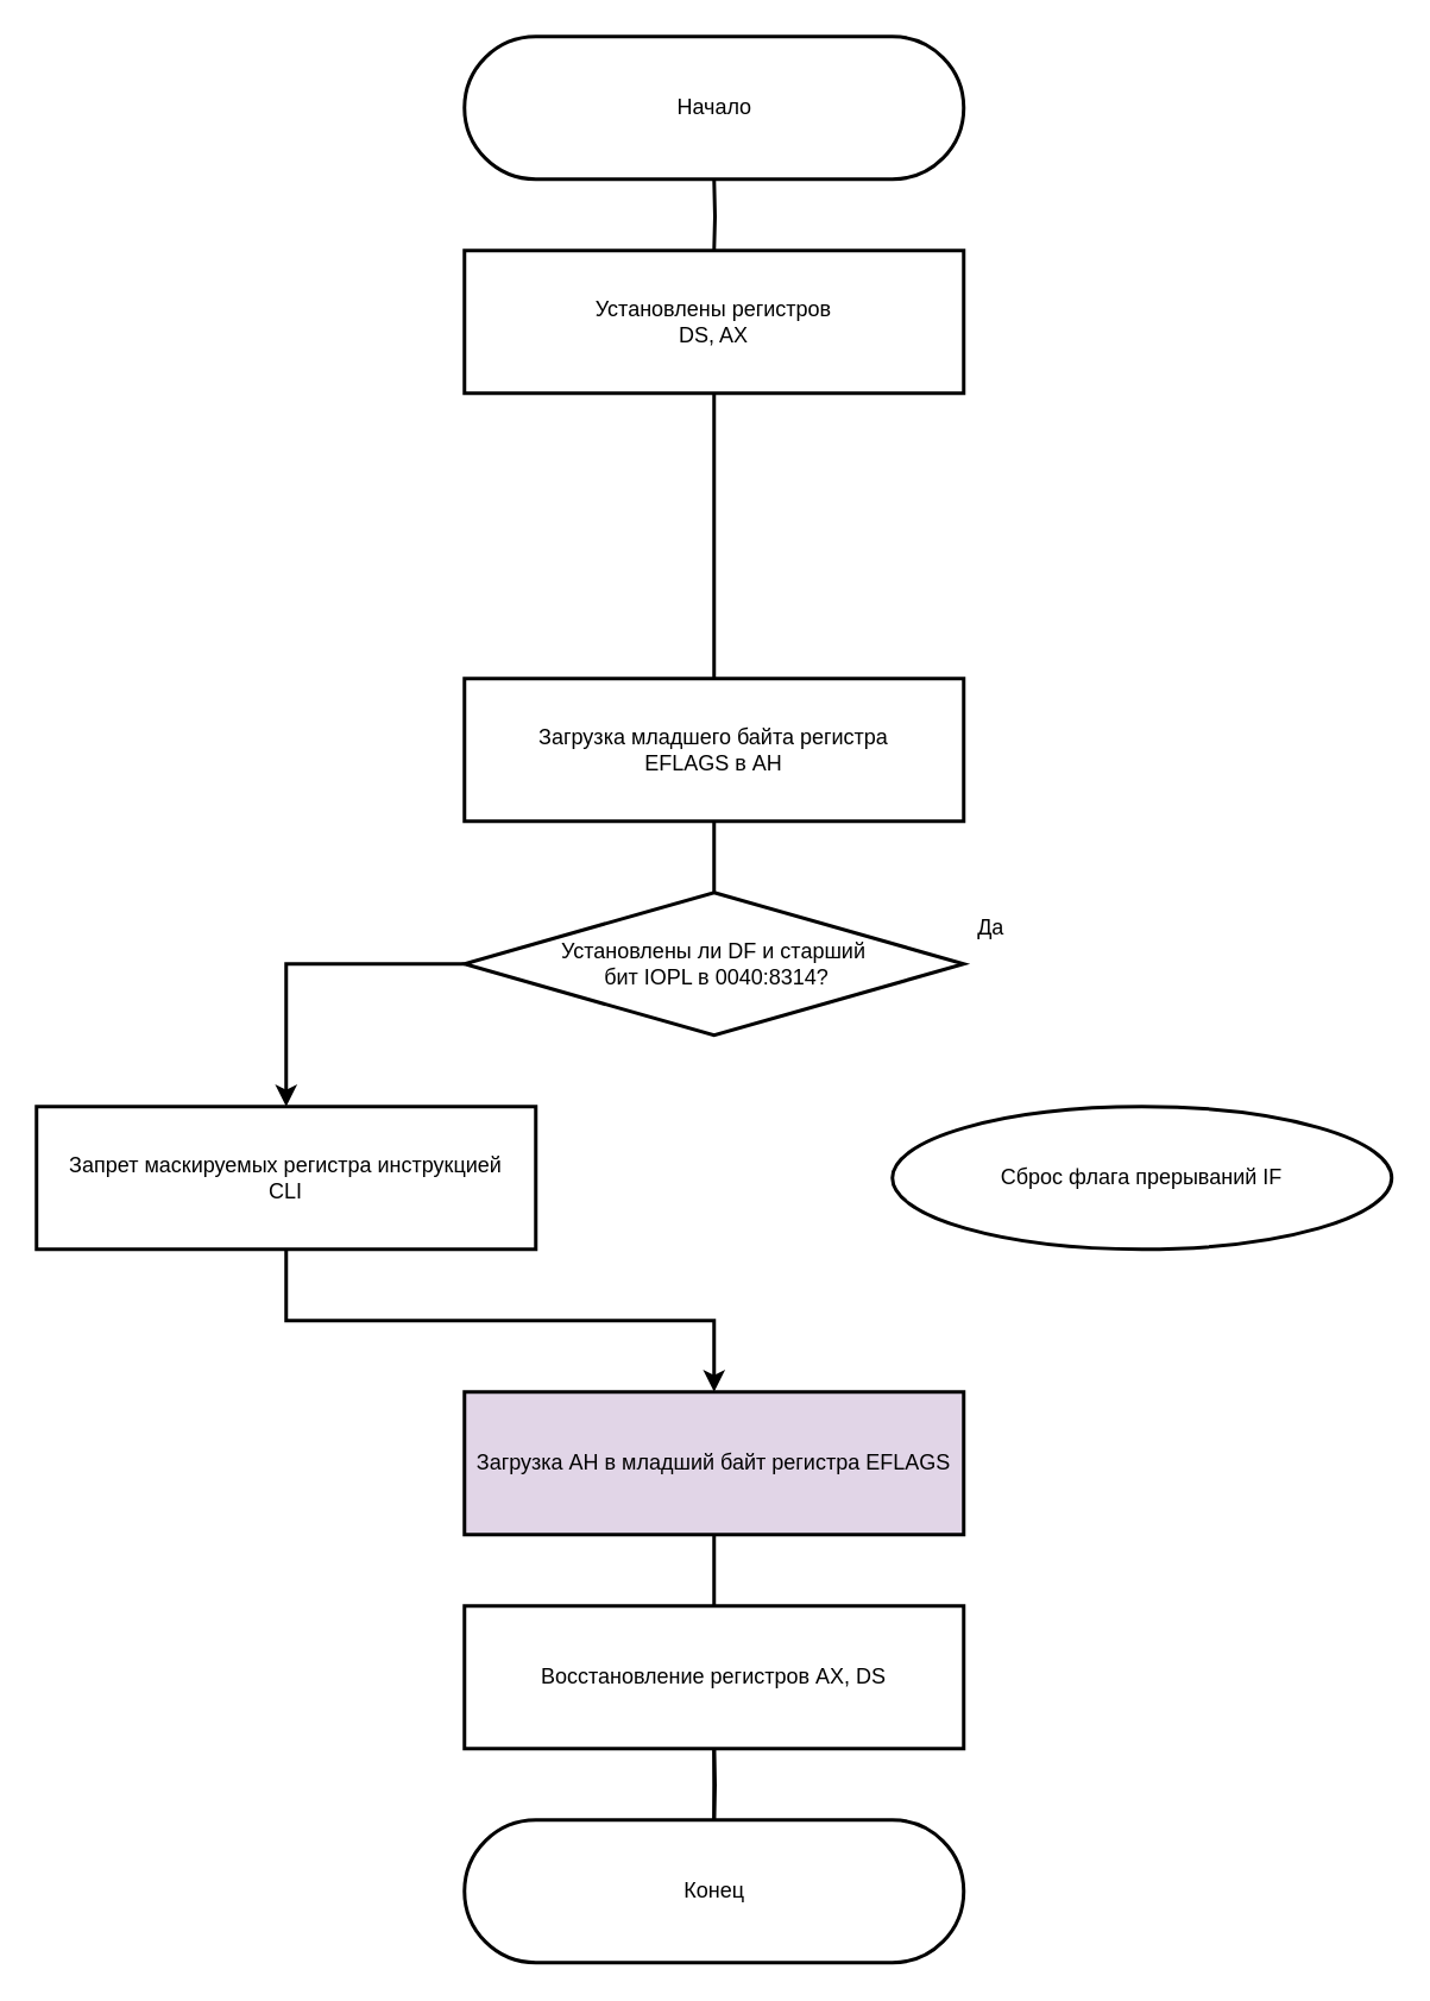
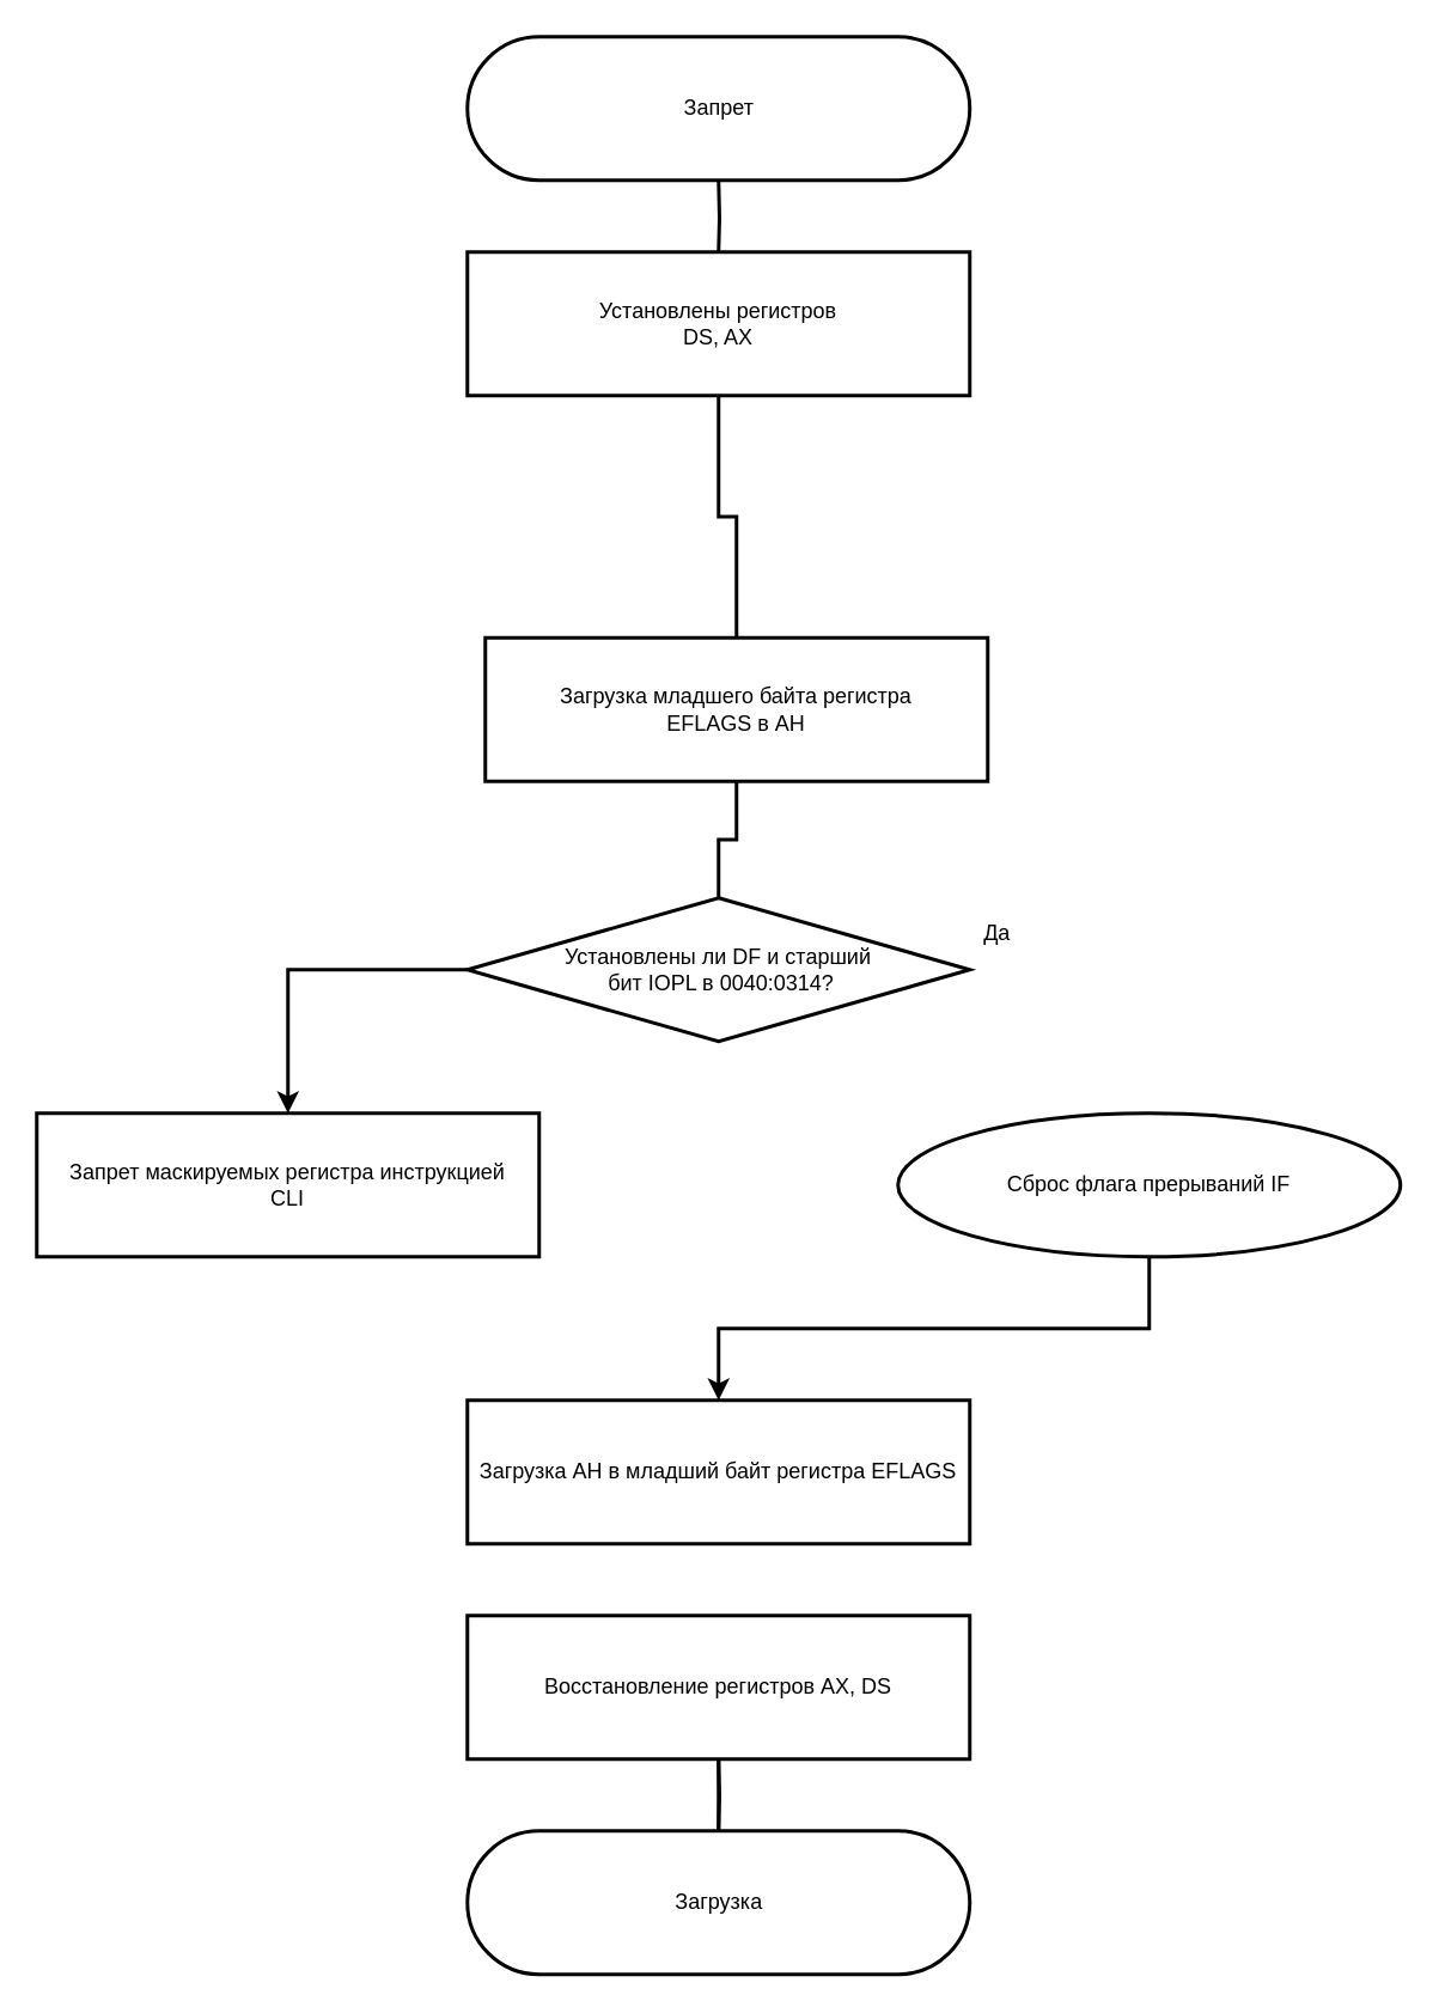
  <mxCell id="0" />
  <mxCell id="1" parent="0" />
  <mxCell id="2" style="edgeStyle=orthogonalEdgeStyle;rounded=0;orthogonalLoop=1;jettySize=auto;html=1;exitX=0.5;exitY=1;exitDx=0;exitDy=0;exitPerimeter=0;entryX=0.5;entryY=0;entryDx=0;entryDy=0;startArrow=none;startFill=0;endArrow=none;endFill=0;strokeWidth=2;" parent="1" target="4" edge="1"><mxGeometry relative="1" as="geometry"><mxPoint x="400" y="100" as="sourcePoint" /></mxGeometry></mxCell>
  <mxCell id="3" style="edgeStyle=orthogonalEdgeStyle;rounded=0;orthogonalLoop=1;jettySize=auto;html=1;exitX=0.5;exitY=1;exitDx=0;exitDy=0;entryX=0.5;entryY=0;entryDx=0;entryDy=0;startArrow=none;startFill=0;endArrow=none;endFill=0;strokeWidth=2;" parent="1" source="4" target="6" edge="1"><mxGeometry relative="1" as="geometry" /></mxCell>
  <mxCell id="4" value="&lt;span&gt;Установлены регистров&lt;br&gt;DS, AX&lt;br&gt;&lt;/span&gt;" style="whiteSpace=wrap;html=1;rounded=0;arcSize=6;strokeWidth=2;" parent="1" vertex="1"><mxGeometry x="260" y="140" width="280" height="80" as="geometry" /></mxCell>
  <mxCell id="5" style="edgeStyle=orthogonalEdgeStyle;rounded=0;orthogonalLoop=1;jettySize=auto;html=1;exitX=0.5;exitY=1;exitDx=0;exitDy=0;entryX=0.5;entryY=0;entryDx=0;entryDy=0;startArrow=none;startFill=0;endArrow=none;endFill=0;strokeWidth=2;" parent="1" source="6" target="8" edge="1"><mxGeometry relative="1" as="geometry" /></mxCell>
- <mxCell id="6" value="&lt;span&gt;Загрузка младшего байта регистра&lt;br&gt;EFLAGS в AH&lt;br&gt;&lt;/span&gt;" style="whiteSpace=wrap;html=1;rounded=0;arcSize=6;strokeWidth=2;" parent="1" vertex="1"><mxGeometry x="260" y="380" width="280" height="80" as="geometry" /></mxCell>
+ <mxCell id="6" value="&lt;span&gt;Загрузка младшего байта регистра&lt;br&gt;EFLAGS в AH&lt;br&gt;&lt;/span&gt;" style="whiteSpace=wrap;html=1;rounded=0;arcSize=6;strokeWidth=2;" parent="1" vertex="1"><mxGeometry x="270" y="355" width="280" height="80" as="geometry" /></mxCell>
  <mxCell id="7" style="edgeStyle=orthogonalEdgeStyle;rounded=0;orthogonalLoop=1;jettySize=auto;html=1;exitX=0;exitY=0.5;exitDx=0;exitDy=0;entryX=0.5;entryY=0;entryDx=0;entryDy=0;startArrow=none;startFill=0;endArrow=classic;endFill=1;strokeWidth=2;" parent="1" source="8" target="12" edge="1"><mxGeometry relative="1" as="geometry" /></mxCell>
- <mxCell id="8" value="&lt;font style=&quot;font-size: 12px&quot;&gt;Установлены ли DF и старший&lt;br&gt;&amp;nbsp;бит IOPL в 0040:8314?&lt;/font&gt;" style="rhombus;whiteSpace=wrap;html=1;rounded=0;arcSize=6;strokeWidth=2;" parent="1" vertex="1"><mxGeometry x="260" y="500" width="280" height="80" as="geometry" /></mxCell>
+ <mxCell id="8" value="&lt;font style=&quot;font-size: 12px&quot;&gt;Установлены ли DF и старший&lt;br&gt;&amp;nbsp;бит IOPL в 0040:0314?&lt;/font&gt;" style="rhombus;whiteSpace=wrap;html=1;rounded=0;arcSize=6;strokeWidth=2;" parent="1" vertex="1"><mxGeometry x="260" y="500" width="280" height="80" as="geometry" /></mxCell>
+ <mxCell id="9" style="edgeStyle=orthogonalEdgeStyle;rounded=0;orthogonalLoop=1;jettySize=auto;html=1;exitX=0.5;exitY=1;exitDx=0;exitDy=0;startArrow=none;startFill=0;endArrow=classic;endFill=1;entryX=0.5;entryY=0;entryDx=0;entryDy=0;strokeWidth=2;" parent="1" source="10" target="14" edge="1"><mxGeometry relative="1" as="geometry"><mxPoint x="400" y="780" as="targetPoint" /></mxGeometry></mxCell>
  <mxCell id="10" value="&lt;font style=&quot;font-size: 12px&quot;&gt;Сброс флага прерываний IF&lt;/font&gt;" style="ellipse;whiteSpace=wrap;html=1;arcSize=6;strokeWidth=2;" parent="1" vertex="1"><mxGeometry x="500" y="620" width="280" height="80" as="geometry" /></mxCell>
- <mxCell id="11" style="edgeStyle=orthogonalEdgeStyle;rounded=0;orthogonalLoop=1;jettySize=auto;html=1;exitX=0.5;exitY=1;exitDx=0;exitDy=0;startArrow=none;startFill=0;endArrow=classic;endFill=1;strokeWidth=2;" parent="1" source="12" target="14" edge="1"><mxGeometry relative="1" as="geometry" /></mxCell>
  <mxCell id="12" value="&lt;span&gt;Запрет маскируемых регистра инструкцией&lt;br&gt;CLI&lt;br&gt;&lt;/span&gt;" style="whiteSpace=wrap;html=1;rounded=0;arcSize=6;strokeWidth=2;" parent="1" vertex="1"><mxGeometry x="20" y="620" width="280" height="80" as="geometry" /></mxCell>
- <mxCell id="13" style="edgeStyle=orthogonalEdgeStyle;rounded=0;orthogonalLoop=1;jettySize=auto;html=1;exitX=0.5;exitY=1;exitDx=0;exitDy=0;startArrow=none;startFill=0;endArrow=none;endFill=0;strokeWidth=2;" parent="1" source="14" target="16" edge="1"><mxGeometry relative="1" as="geometry" /></mxCell>
- <mxCell id="14" value="&lt;font style=&quot;font-size: 12px&quot;&gt;Загрузка AH в младший байт регистра EFLAGS&lt;/font&gt;" style="whiteSpace=wrap;html=1;rounded=0;arcSize=6;strokeWidth=2;fillColor=#e1d5e7;" parent="1" vertex="1"><mxGeometry x="260" y="780" width="280" height="80" as="geometry" /></mxCell>
+ <mxCell id="14" value="&lt;font style=&quot;font-size: 12px&quot;&gt;Загрузка AH в младший байт регистра EFLAGS&lt;/font&gt;" style="whiteSpace=wrap;html=1;rounded=0;arcSize=6;strokeWidth=2;" parent="1" vertex="1"><mxGeometry x="260" y="780" width="280" height="80" as="geometry" /></mxCell>
  <mxCell id="15" style="edgeStyle=orthogonalEdgeStyle;rounded=0;orthogonalLoop=1;jettySize=auto;html=1;exitX=0.5;exitY=1;exitDx=0;exitDy=0;entryX=0.5;entryY=0;entryDx=0;entryDy=0;entryPerimeter=0;startArrow=none;startFill=0;endArrow=none;endFill=0;strokeWidth=2;" parent="1" source="16" edge="1"><mxGeometry relative="1" as="geometry"><mxPoint x="400" y="1020" as="targetPoint" /></mxGeometry></mxCell>
  <mxCell id="16" value="&lt;font style=&quot;font-size: 12px&quot;&gt;Восстановление регистров AX, DS&lt;/font&gt;" style="whiteSpace=wrap;html=1;rounded=0;arcSize=6;strokeWidth=2;" parent="1" vertex="1"><mxGeometry x="260" y="900" width="280" height="80" as="geometry" /></mxCell>
  <mxCell id="17" value="Да" style="text;html=1;align=center;verticalAlign=middle;resizable=0;points=[];autosize=1;strokeColor=none;fillColor=none;strokeWidth=2;" parent="1" vertex="1"><mxGeometry x="540" y="510" width="30" height="20" as="geometry" /></mxCell>
  <mxCell id="18" style="edgeStyle=orthogonalEdgeStyle;rounded=0;orthogonalLoop=1;jettySize=auto;html=1;exitX=0.5;exitY=1;exitDx=0;exitDy=0;entryX=0.5;entryY=0;entryDx=0;entryDy=0;entryPerimeter=0;startArrow=none;startFill=0;endArrow=none;endFill=0;strokeWidth=2;" parent="1" edge="1"><mxGeometry relative="1" as="geometry"><mxPoint x="400" y="980" as="sourcePoint" /><mxPoint x="400" y="1020" as="targetPoint" /></mxGeometry></mxCell>
- <mxCell id="19" value="Начало" style="html=1;dashed=0;whitespace=wrap;shape=mxgraph.dfd.start;strokeWidth=2;" vertex="1" parent="1"><mxGeometry x="260" y="20" width="280" height="80" as="geometry" /></mxCell>
- <mxCell id="20" value="Конец" style="html=1;dashed=0;whitespace=wrap;shape=mxgraph.dfd.start;strokeWidth=2;" vertex="1" parent="1"><mxGeometry x="260" y="1020" width="280" height="80" as="geometry" /></mxCell>
+ <mxCell id="19" value="Запрет" style="html=1;dashed=0;whitespace=wrap;shape=mxgraph.dfd.start;strokeWidth=2;" vertex="1" parent="1"><mxGeometry x="260" y="20" width="280" height="80" as="geometry" /></mxCell>
+ <mxCell id="20" value="Загрузка" style="html=1;dashed=0;whitespace=wrap;shape=mxgraph.dfd.start;strokeWidth=2;" vertex="1" parent="1"><mxGeometry x="260" y="1020" width="280" height="80" as="geometry" /></mxCell>
